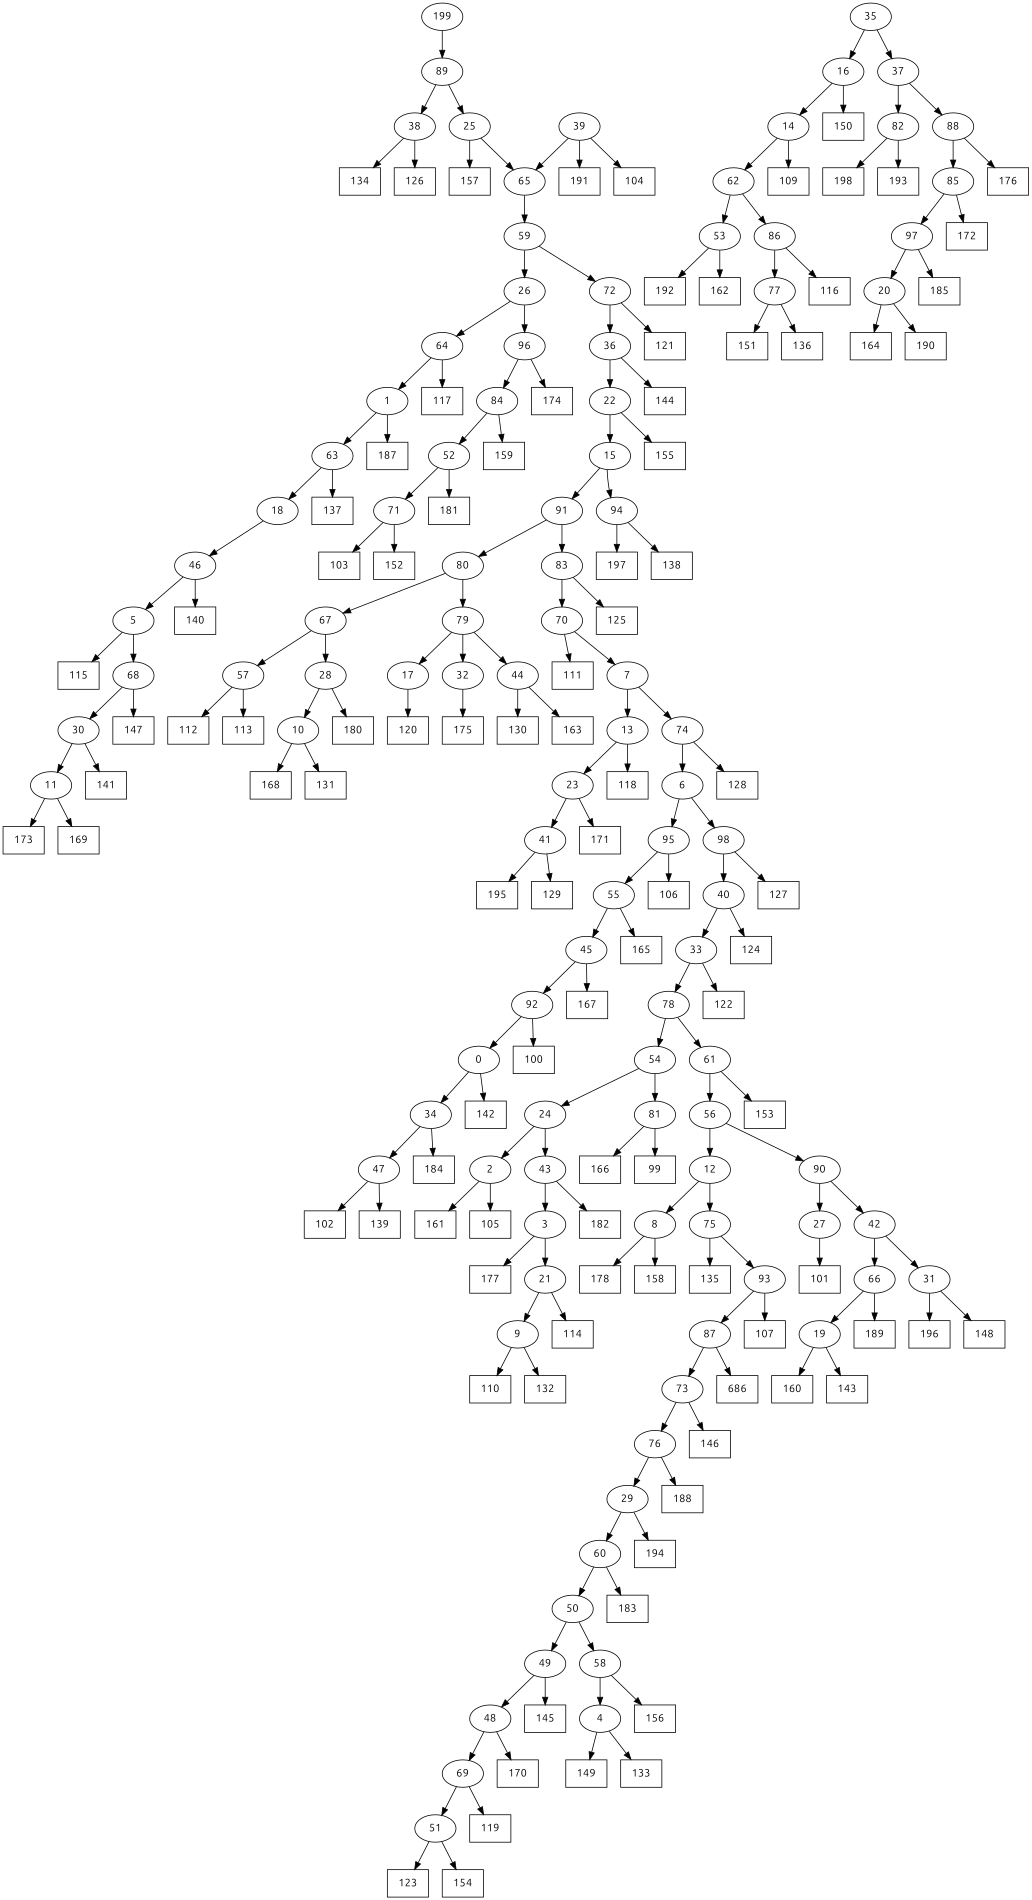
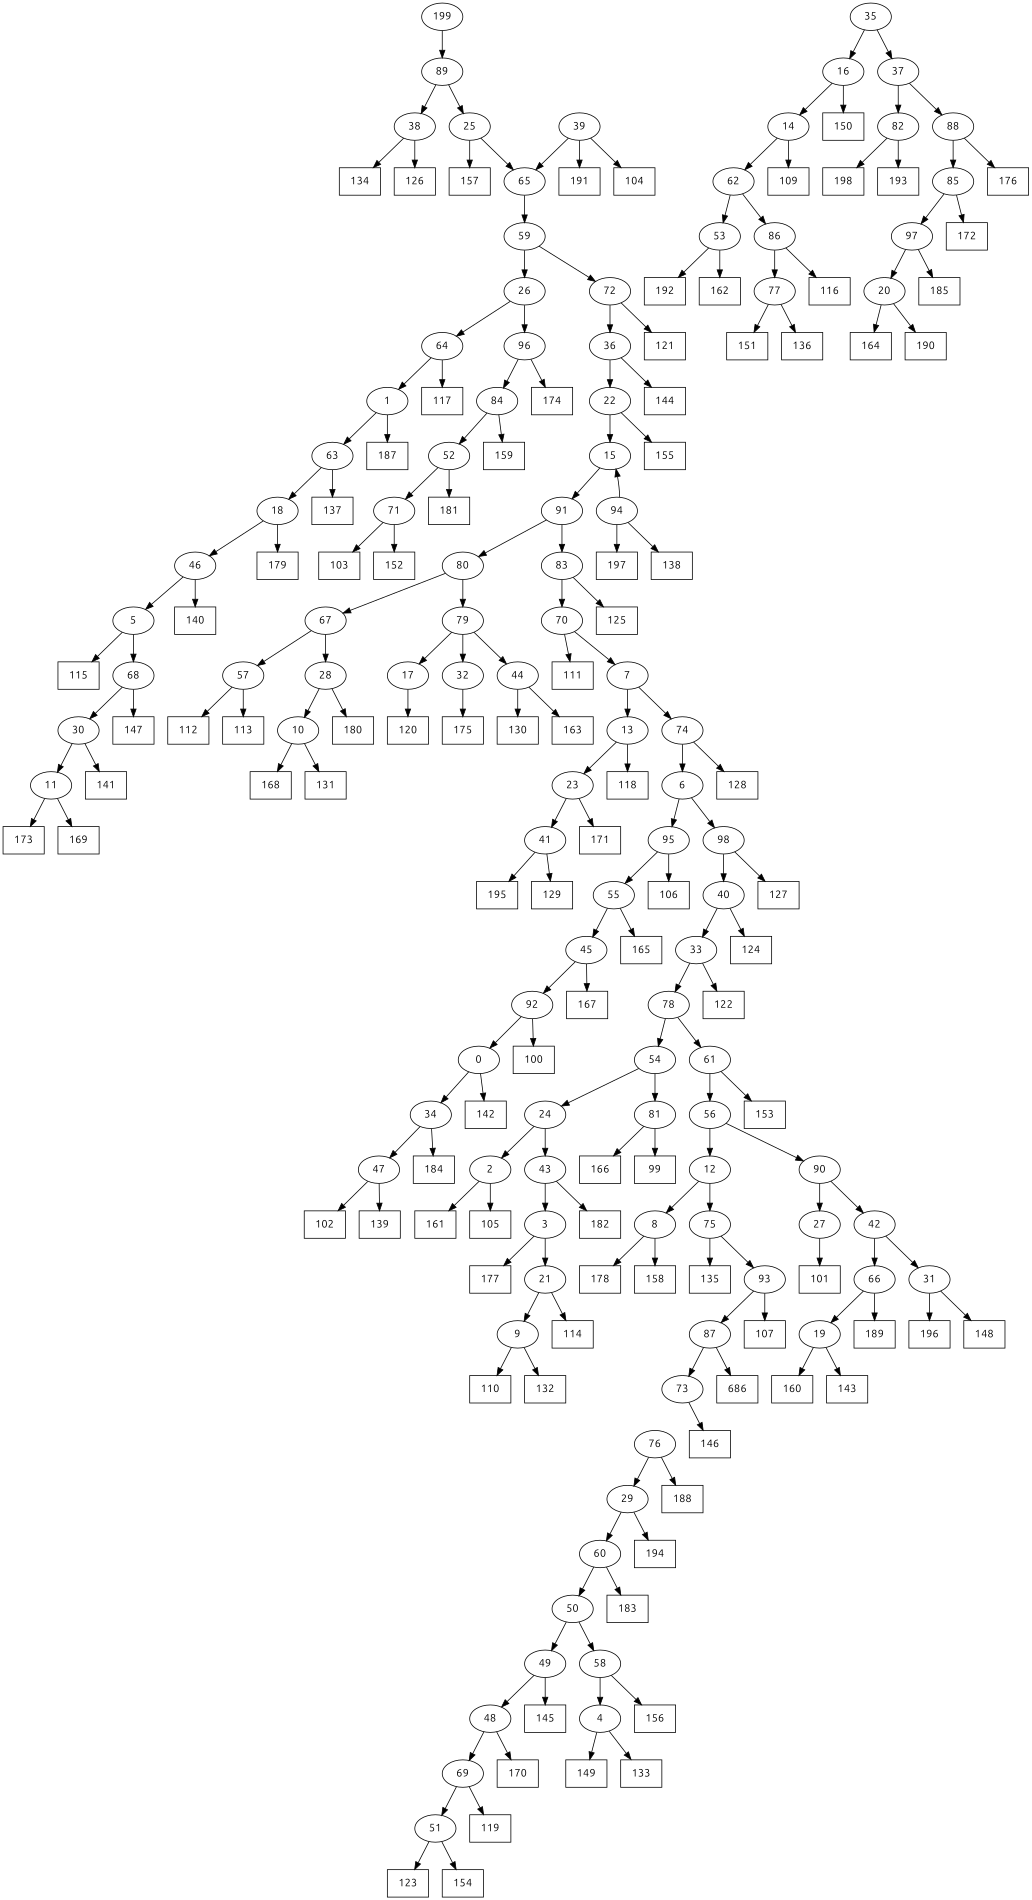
  digraph {
    fontname=Ubuntu
    node [fontname=Ubuntu]
    edge [fontname=Ubuntu]
    n1 [label=0]
    n2 [label=34]
    n3 [label=142 shape=box]
    n4 [label=47]
    n5 [label=184 shape=box]
    n6 [label=1]
    n7 [label=63]
    n8 [label=187 shape=box]
    n9 [label=18]
    n10 [label=137 shape=box]
    n11 [label=2]
    n12 [label=161 shape=box]
    n13 [label=105 shape=box]
    n14 [label=3]
    n15 [label=21]
    n16 [label=177 shape=box]
    n17 [label=9]
    n18 [label=114 shape=box]
    n19 [label=4]
    n20 [label=149 shape=box]
    n21 [label=133 shape=box]
    n22 [label=5]
    n23 [label=68]
    n24 [label=115 shape=box]
    n25 [label=30]
    n26 [label=147 shape=box]
    n27 [label=6]
    n28 [label=95]
    n29 [label=98]
    n30 [label=55]
    n31 [label=106 shape=box]
    n32 [label=40]
    n33 [label=127 shape=box]
    n34 [label=7]
    n35 [label=13]
    n36 [label=74]
    n37 [label=23]
    n38 [label=118 shape=box]
    n39 [label=128 shape=box]
    n40 [label=8]
    n41 [label=158 shape=box]
    n42 [label=178 shape=box]
    n43 [label=110 shape=box]
    n44 [label=132 shape=box]
    n45 [label=10]
    n46 [label=168 shape=box]
    n47 [label=131 shape=box]
    n48 [label=11]
    n49 [label=173 shape=box]
    n50 [label=169 shape=box]
    n51 [label=12]
    n52 [label=75]
    n53 [label=93]
    n54 [label=135 shape=box]
    n55 [label=41]
    n56 [label=171 shape=box]
    n57 [label=14]
    n58 [label=62]
    n59 [label=109 shape=box]
    n60 [label=53]
    n61 [label=86]
    n62 [label=15]
    n63 [label=91]
    n64 [label=94]
    n65 [label=80]
    n66 [label=83]
    n67 [label=197 shape=box]
    n68 [label=138 shape=box]
    n69 [label=16]
    n70 [label=150 shape=box]
    n71 [label=17]
    n72 [label=120 shape=box]
    n73 [label=46]
+   n74 [label=179 shape=box]
    n75 [label=140 shape=box]
    n76 [label=19]
    n77 [label=160 shape=box]
    n78 [label=143 shape=box]
    n79 [label=20]
    n80 [label=164 shape=box]
    n81 [label=190 shape=box]
    n82 [label=22]
    n83 [label=155 shape=box]
    n84 [label=195 shape=box]
    n85 [label=129 shape=box]
    n86 [label=24]
    n87 [label=43]
    n88 [label=182 shape=box]
    n89 [label=25]
    n90 [label=65]
    n91 [label=157 shape=box]
    n92 [label=59]
    n93 [label=26]
    n94 [label=64]
    n95 [label=96]
    n96 [label=117 shape=box]
    n97 [label=84]
    n98 [label=174 shape=box]
    n99 [label=27]
    n100 [label=101 shape=box]
    n101 [label=35]
    n102 [label=37]
    n103 [label=28]
    n104 [label=180 shape=box]
    n105 [label=29]
    n106 [label=60]
    n107 [label=194 shape=box]
    n108 [label=50]
    n109 [label=183 shape=box]
    n110 [label=141 shape=box]
    n111 [label=31]
    n112 [label=196 shape=box]
    n113 [label=148 shape=box]
    n114 [label=32]
    n115 [label=175 shape=box]
    n116 [label=44]
    n117 [label=130 shape=box]
    n118 [label=163 shape=box]
    n119 [label=33]
    n120 [label=78]
    n121 [label=122 shape=box]
    n122 [label=54]
    n123 [label=61]
    n124 [label=102 shape=box]
    n125 [label=139 shape=box]
    n126 [label=82]
    n127 [label=88]
    n128 [label=36]
    n129 [label=144 shape=box]
    n130 [label=198 shape=box]
    n131 [label=193 shape=box]
    n132 [label=85]
    n133 [label=176 shape=box]
    n134 [label=38]
    n135 [label=134 shape=box]
    n136 [label=126 shape=box]
    n137 [label=39]
    n138 [label=191 shape=box]
    n139 [label=104 shape=box]
    n140 [label=124 shape=box]
    n141 [label=42]
    n142 [label=66]
    n143 [label=189 shape=box]
    n144 [label=45]
    n145 [label=92]
    n146 [label=167 shape=box]
    n147 [label=100 shape=box]
    n148 [label=48]
    n149 [label=69]
    n150 [label=170 shape=box]
    n151 [label=51]
    n152 [label=119 shape=box]
    n153 [label=49]
    n154 [label=145 shape=box]
    n155 [label=58]
    n156 [label=156 shape=box]
    n157 [label=123 shape=box]
    n158 [label=154 shape=box]
    n159 [label=52]
    n160 [label=71]
    n161 [label=181 shape=box]
    n162 [label=103 shape=box]
    n163 [label=152 shape=box]
    n164 [label=192 shape=box]
    n165 [label=162 shape=box]
    n166 [label=81]
    n167 [label=166 shape=box]
    n168 [label=99 shape=box]
    n169 [label=165 shape=box]
    n170 [label=56]
    n171 [label=90]
    n172 [label=57]
    n173 [label=112 shape=box]
    n174 [label=113 shape=box]
    n175 [label=72]
    n176 [label=121 shape=box]
    n177 [label=153 shape=box]
    n178 [label=77]
    n179 [label=116 shape=box]
    n180 [label=67]
    n181 [label=70]
    n182 [label=111 shape=box]
    n183 [label=73]
    n184 [label=76]
    n185 [label=146 shape=box]
    n186 [label=188 shape=box]
    n187 [label=87]
    n188 [label=107 shape=box]
    n189 [label=151 shape=box]
    n190 [label=136 shape=box]
    n191 [label=79]
    n192 [label=125 shape=box]
    n193 [label=159 shape=box]
    n194 [label=97]
    n195 [label=172 shape=box]
    n196 [label=185 shape=box]
    n197 [label=686 shape=box]
    n198 [label=89]
    n199 [label=199]
    n1 -> n2
    n1 -> n3
    n2 -> n4
    n2 -> n5
    n4 -> n124
    n4 -> n125
    n6 -> n7
    n6 -> n8
    n7 -> n9
    n7 -> n10
    n9 -> n73
+   n9 -> n74
    n11 -> n12
    n11 -> n13
    n14 -> n15
    n14 -> n16
    n15 -> n17
    n15 -> n18
    n17 -> n43
    n17 -> n44
    n19 -> n20
    n19 -> n21
    n22 -> n23
    n22 -> n24
    n23 -> n25
    n23 -> n26
    n25 -> n48
    n25 -> n110
    n27 -> n28
    n27 -> n29
    n28 -> n30
    n28 -> n31
    n29 -> n32
    n29 -> n33
    n30 -> n144
    n30 -> n169
    n32 -> n119
    n32 -> n140
    n34 -> n35
    n34 -> n36
    n35 -> n37
    n35 -> n38
    n36 -> n27
    n36 -> n39
    n37 -> n55
    n37 -> n56
    n40 -> n41
    n40 -> n42
    n45 -> n46
    n45 -> n47
    n48 -> n49
    n48 -> n50
    n51 -> n40
    n51 -> n52
    n52 -> n53
    n52 -> n54
    n53 -> n187
    n53 -> n188
    n55 -> n84
    n55 -> n85
    n57 -> n58
    n57 -> n59
    n58 -> n60
    n58 -> n61
    n60 -> n164
    n60 -> n165
    n61 -> n178
    n61 -> n179
    n62 -> n63
-   n62 -> n64
+   n64 -> n62
    n63 -> n65
    n63 -> n66
    n64 -> n67
    n64 -> n68
    n65 -> n180
    n65 -> n191
    n66 -> n181
    n66 -> n192
    n69 -> n57
    n69 -> n70
    n71 -> n72
    n73 -> n22
    n73 -> n75
    n76 -> n77
    n76 -> n78
    n79 -> n80
    n79 -> n81
    n82 -> n62
    n82 -> n83
    n86 -> n11
    n86 -> n87
    n87 -> n14
    n87 -> n88
    n89 -> n90
    n89 -> n91
    n90 -> n92
    n92 -> n93
    n92 -> n175
    n93 -> n94
    n93 -> n95
    n94 -> n6
    n94 -> n96
    n95 -> n97
    n95 -> n98
    n97 -> n159
    n97 -> n193
    n99 -> n100
    n101 -> n69
    n101 -> n102
    n102 -> n126
    n102 -> n127
    n103 -> n45
    n103 -> n104
    n105 -> n106
    n105 -> n107
    n106 -> n108
    n106 -> n109
    n108 -> n153
    n108 -> n155
    n111 -> n112
    n111 -> n113
    n114 -> n115
    n116 -> n117
    n116 -> n118
    n119 -> n120
    n119 -> n121
    n120 -> n122
    n120 -> n123
    n122 -> n86
    n122 -> n166
    n123 -> n170
    n123 -> n177
    n126 -> n130
    n126 -> n131
    n127 -> n132
    n127 -> n133
    n128 -> n82
    n128 -> n129
    n132 -> n194
    n132 -> n195
    n134 -> n135
    n134 -> n136
    n137 -> n90
    n137 -> n138
    n137 -> n139
    n141 -> n111
    n141 -> n142
    n142 -> n76
    n142 -> n143
    n144 -> n145
    n144 -> n146
    n145 -> n1
    n145 -> n147
    n148 -> n149
    n148 -> n150
    n149 -> n151
    n149 -> n152
    n151 -> n157
    n151 -> n158
    n153 -> n148
    n153 -> n154
    n155 -> n19
    n155 -> n156
    n159 -> n160
    n159 -> n161
    n160 -> n162
    n160 -> n163
    n166 -> n167
    n166 -> n168
    n170 -> n51
    n170 -> n171
    n171 -> n99
    n171 -> n141
    n172 -> n173
    n172 -> n174
    n175 -> n128
    n175 -> n176
    n178 -> n189
    n178 -> n190
    n180 -> n103
    n180 -> n172
    n181 -> n34
    n181 -> n182
-   n183 -> n184
    n183 -> n185
    n184 -> n105
    n184 -> n186
    n187 -> n183
    n187 -> n197
    n191 -> n71
    n191 -> n114
    n191 -> n116
    n194 -> n79
    n194 -> n196
    n198 -> n89
    n198 -> n134
    n199 -> n198
  }
